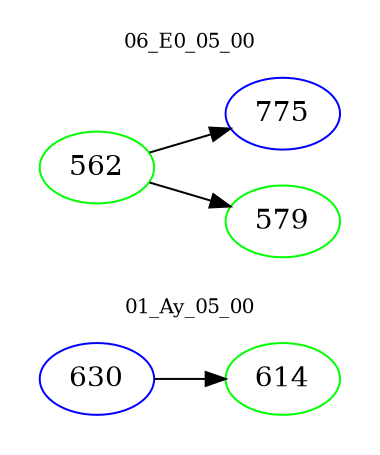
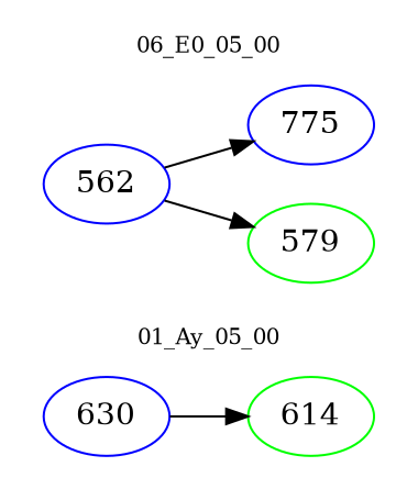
  digraph {
    rankdir=LR
    node [color=blue]
    edge [color=black]
    n1 [label=630]
    n2 [color=green label=614]
-   n3 [color=green label=562]
+   n3 [label=562]
    n4 [color=green label=579]
    n5 [label=775]
    subgraph cluster_1 {
      color=white
      fontsize=10
      label="01_Ay_05_00"
      n1
      n2
    }
    subgraph cluster_2 {
      color=white
      fontsize=10
      label="06_E0_05_00"
      n3
      n4
      n5
    }
    n1 -> n2
    n3 -> n4
    n3 -> n5
  }
